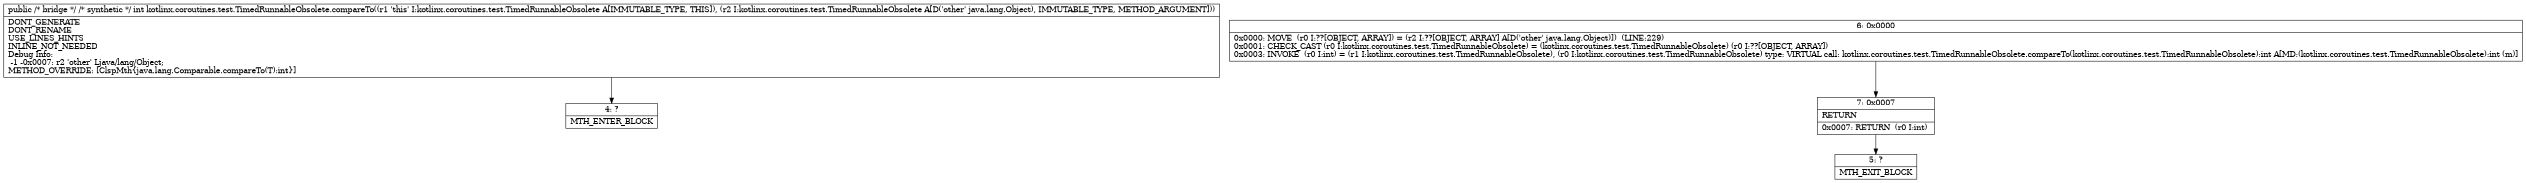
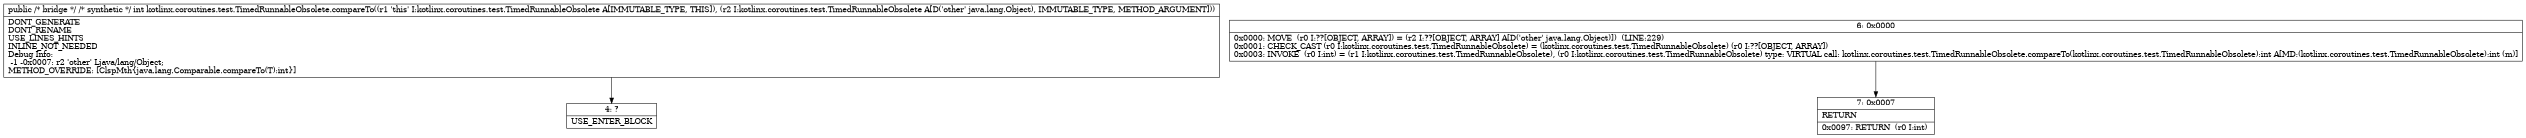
  digraph {
    node [shape=record]
-   n1 [label="{4\:\ ?|MTH_ENTER_BLOCK\l}"]
+   n1 [label="{4\:\ ?|USE_ENTER_BLOCK\l}"]
    n2 [label="{6\:\ 0x0000|0x0000: MOVE  (r0 I:??[OBJECT, ARRAY]) = (r2 I:??[OBJECT, ARRAY] A[D('other' java.lang.Object)])  (LINE:229)\l0x0001: CHECK_CAST (r0 I:kotlinx.coroutines.test.TimedRunnableObsolete) = (kotlinx.coroutines.test.TimedRunnableObsolete) (r0 I:??[OBJECT, ARRAY]) \l0x0003: INVOKE  (r0 I:int) = (r1 I:kotlinx.coroutines.test.TimedRunnableObsolete), (r0 I:kotlinx.coroutines.test.TimedRunnableObsolete) type: VIRTUAL call: kotlinx.coroutines.test.TimedRunnableObsolete.compareTo(kotlinx.coroutines.test.TimedRunnableObsolete):int A[MD:(kotlinx.coroutines.test.TimedRunnableObsolete):int (m)]\l}"]
-   n3 [label="{7\:\ 0x0007|RETURN\l|0x0007: RETURN  (r0 I:int) \l}"]
-   n4 [label="{5\:\ ?|MTH_EXIT_BLOCK\l}"]
+   n3 [label="{7\:\ 0x0007|RETURN\l|0x0097: RETURN  (r0 I:int) \l}"]
    n5 [label="{public \/* bridge *\/ \/* synthetic *\/ int kotlinx.coroutines.test.TimedRunnableObsolete.compareTo((r1 'this' I:kotlinx.coroutines.test.TimedRunnableObsolete A[IMMUTABLE_TYPE, THIS]), (r2 I:kotlinx.coroutines.test.TimedRunnableObsolete A[D('other' java.lang.Object), IMMUTABLE_TYPE, METHOD_ARGUMENT]))  | DONT_GENERATE\lDONT_RENAME\lUSE_LINES_HINTS\lINLINE_NOT_NEEDED\lDebug Info:\l  \-1 \-0x0007: r2 'other' Ljava\/lang\/Object;\lMETHOD_OVERRIDE: [ClspMth\{java.lang.Comparable.compareTo(T):int\}]\l}"]
    n2 -> n3
-   n3 -> n4
    n5 -> n1
  }
